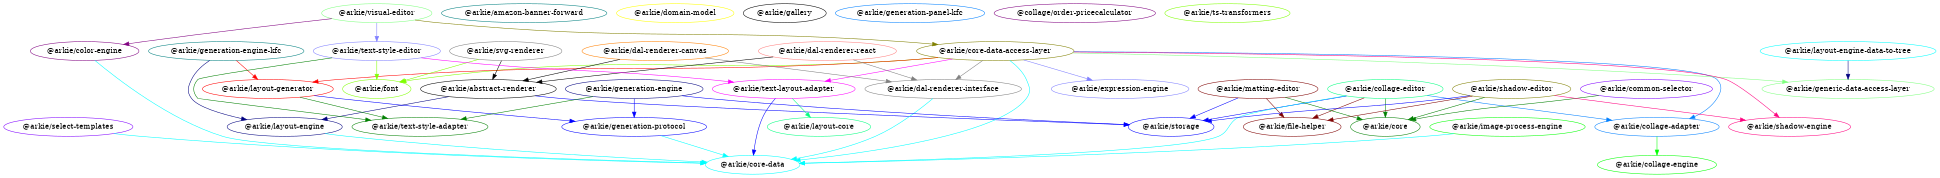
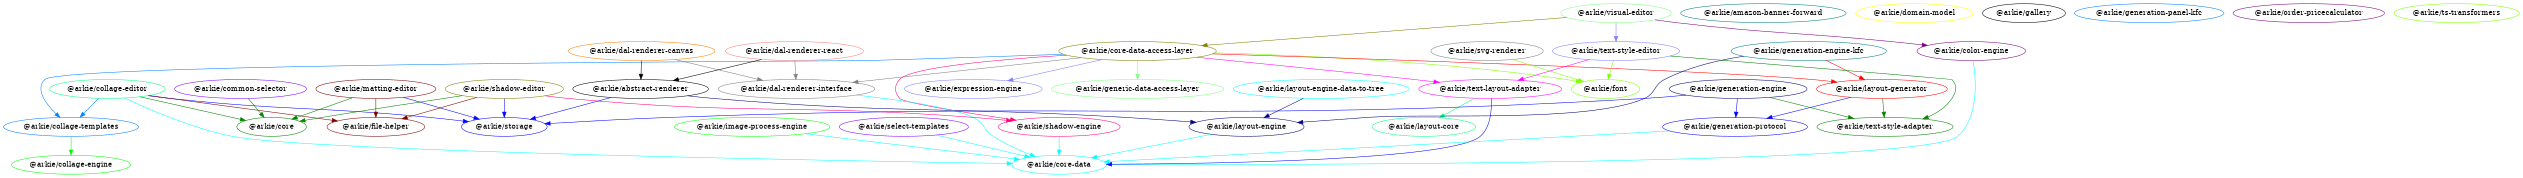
  digraph {
    node [color="#000000"]
    edge [color="#0000ff"]
    n1 [label="@arkie/abstract-renderer"]
    n2 [color="#00007f" label="@arkie/layout-engine"]
    n3 [color="#0000ff" label="@arkie/storage"]
    n4 [color="#00ffff" label="@arkie/core-data"]
-   n5 [color="#007fff" label="@arkie/collage-adapter"]
+   n5 [color="#007fff" label="@arkie/collage-templates"]
    n6 [color="#00ff00" label="@arkie/collage-engine"]
    n7 [color="#00ff7f" label="@arkie/collage-editor"]
    n8 [color="#007f00" label="@arkie/core"]
    n9 [color="#7f0000" label="@arkie/file-helper"]
    n10 [color="#7f007f" label="@arkie/color-engine"]
    n11 [color="#7f00ff" label="@arkie/common-selector"]
    n12 [color="#7f7f00" label="@arkie/core-data-access-layer"]
    n13 [color="#7f7f7f" label="@arkie/dal-renderer-interface"]
    n14 [color="#7f7fff" label="@arkie/expression-engine"]
    n15 [color="#7fff00" label="@arkie/font"]
    n16 [color="#7fff7f" label="@arkie/generic-data-access-layer"]
    n17 [color="#ff0000" label="@arkie/layout-generator"]
    n18 [color="#ff007f" label="@arkie/shadow-engine"]
    n19 [color="#ff00ff" label="@arkie/text-layout-adapter"]
    n20 [color="#0000ff" label="@arkie/generation-protocol"]
    n21 [color="#007f00" label="@arkie/text-style-adapter"]
    n22 [color="#00ff7f" label="@arkie/layout-core"]
    n23 [color="#ff7f00" label="@arkie/dal-renderer-canvas"]
    n24 [color="#ff7f7f" label="@arkie/dal-renderer-react"]
    n25 [color="#00007f" label="@arkie/generation-engine"]
    n26 [color="#007f7f" label="@arkie/generation-engine-kfc"]
    n27 [color="#00ff00" label="@arkie/image-process-engine"]
    n28 [color="#00ffff" label="@arkie/layout-engine-data-to-tree"]
    n29 [color="#7f0000" label="@arkie/matting-editor"]
    n30 [color="#7f00ff" label="@arkie/select-templates"]
    n31 [color="#7f7f00" label="@arkie/shadow-editor"]
    n32 [color="#7f7f7f" label="@arkie/svg-renderer"]
    n33 [color="#7f7fff" label="@arkie/text-style-editor"]
    n34 [color="#7fff7f" label="@arkie/visual-editor"]
    n35 [color="#007f7f" label="@arkie/amazon-banner-forward"]
    n36 [color="#ffff00" label="@arkie/domain-model"]
    n37 [label="@arkie/gallery"]
    n38 [color="#007fff" label="@arkie/generation-panel-kfc"]
-   n39 [color="#7f007f" label="@collage/order-pricecalculator"]
+   n39 [color="#7f007f" label="@arkie/order-pricecalculator"]
    n40 [color="#7fff00" label="@arkie/ts-transformers"]
    n1 -> n2 [color="#00007f"]
    n1 -> n3
    n2 -> n4 [color="#00ffff"]
    n5 -> n6 [color="#00ff00"]
    n7 -> n3
    n7 -> n4 [color="#00ffff"]
    n7 -> n5 [color="#007fff"]
    n7 -> n8 [color="#007f00"]
    n7 -> n9 [color="#7f0000"]
    n10 -> n4 [color="#00ffff"]
    n11 -> n8 [color="#007f00"]
    n12 -> n5 [color="#007fff"]
    n12 -> n13 [color="#7f7f7f"]
    n12 -> n14 [color="#7f7fff"]
    n12 -> n15 [color="#7fff00"]
    n12 -> n16 [color="#7fff7f"]
    n12 -> n17 [color="#ff0000"]
    n12 -> n18 [color="#ff007f"]
    n12 -> n19 [color="#ff00ff"]
    n13 -> n4 [color="#00ffff"]
    n17 -> n20
    n17 -> n21 [color="#007f00"]
-   n12 -> n4 [color="#00ffff"]
+   n18 -> n4 [color="#00ffff"]
    n19 -> n4
    n19 -> n22 [color="#00ff7f"]
    n20 -> n4 [color="#00ffff"]
    n23 -> n1 [color="#000000"]
    n23 -> n13 [color="#7f7f7f"]
    n24 -> n1 [color="#000000"]
    n24 -> n13 [color="#7f7f7f"]
    n25 -> n3
    n25 -> n20
    n25 -> n21 [color="#007f00"]
    n26 -> n2 [color="#00007f"]
    n26 -> n17 [color="#ff0000"]
    n27 -> n4 [color="#00ffff"]
-   n28 -> n16 [color="#00007f"]
+   n28 -> n2 [color="#00007f"]
    n29 -> n3
    n29 -> n8 [color="#007f00"]
    n29 -> n9 [color="#7f0000"]
    n30 -> n4 [color="#00ffff"]
    n31 -> n3
    n31 -> n8 [color="#007f00"]
    n31 -> n9 [color="#7f0000"]
    n31 -> n18 [color="#ff007f"]
-   n32 -> n1 [color="#000000"]
    n32 -> n15 [color="#7fff00"]
    n33 -> n15 [color="#7fff00"]
    n33 -> n19 [color="#ff00ff"]
    n33 -> n21 [color="#007f00"]
    n34 -> n10 [color="#7f007f"]
    n34 -> n12 [color="#7f7f00"]
    n34 -> n33 [color="#7f7fff"]
  }
